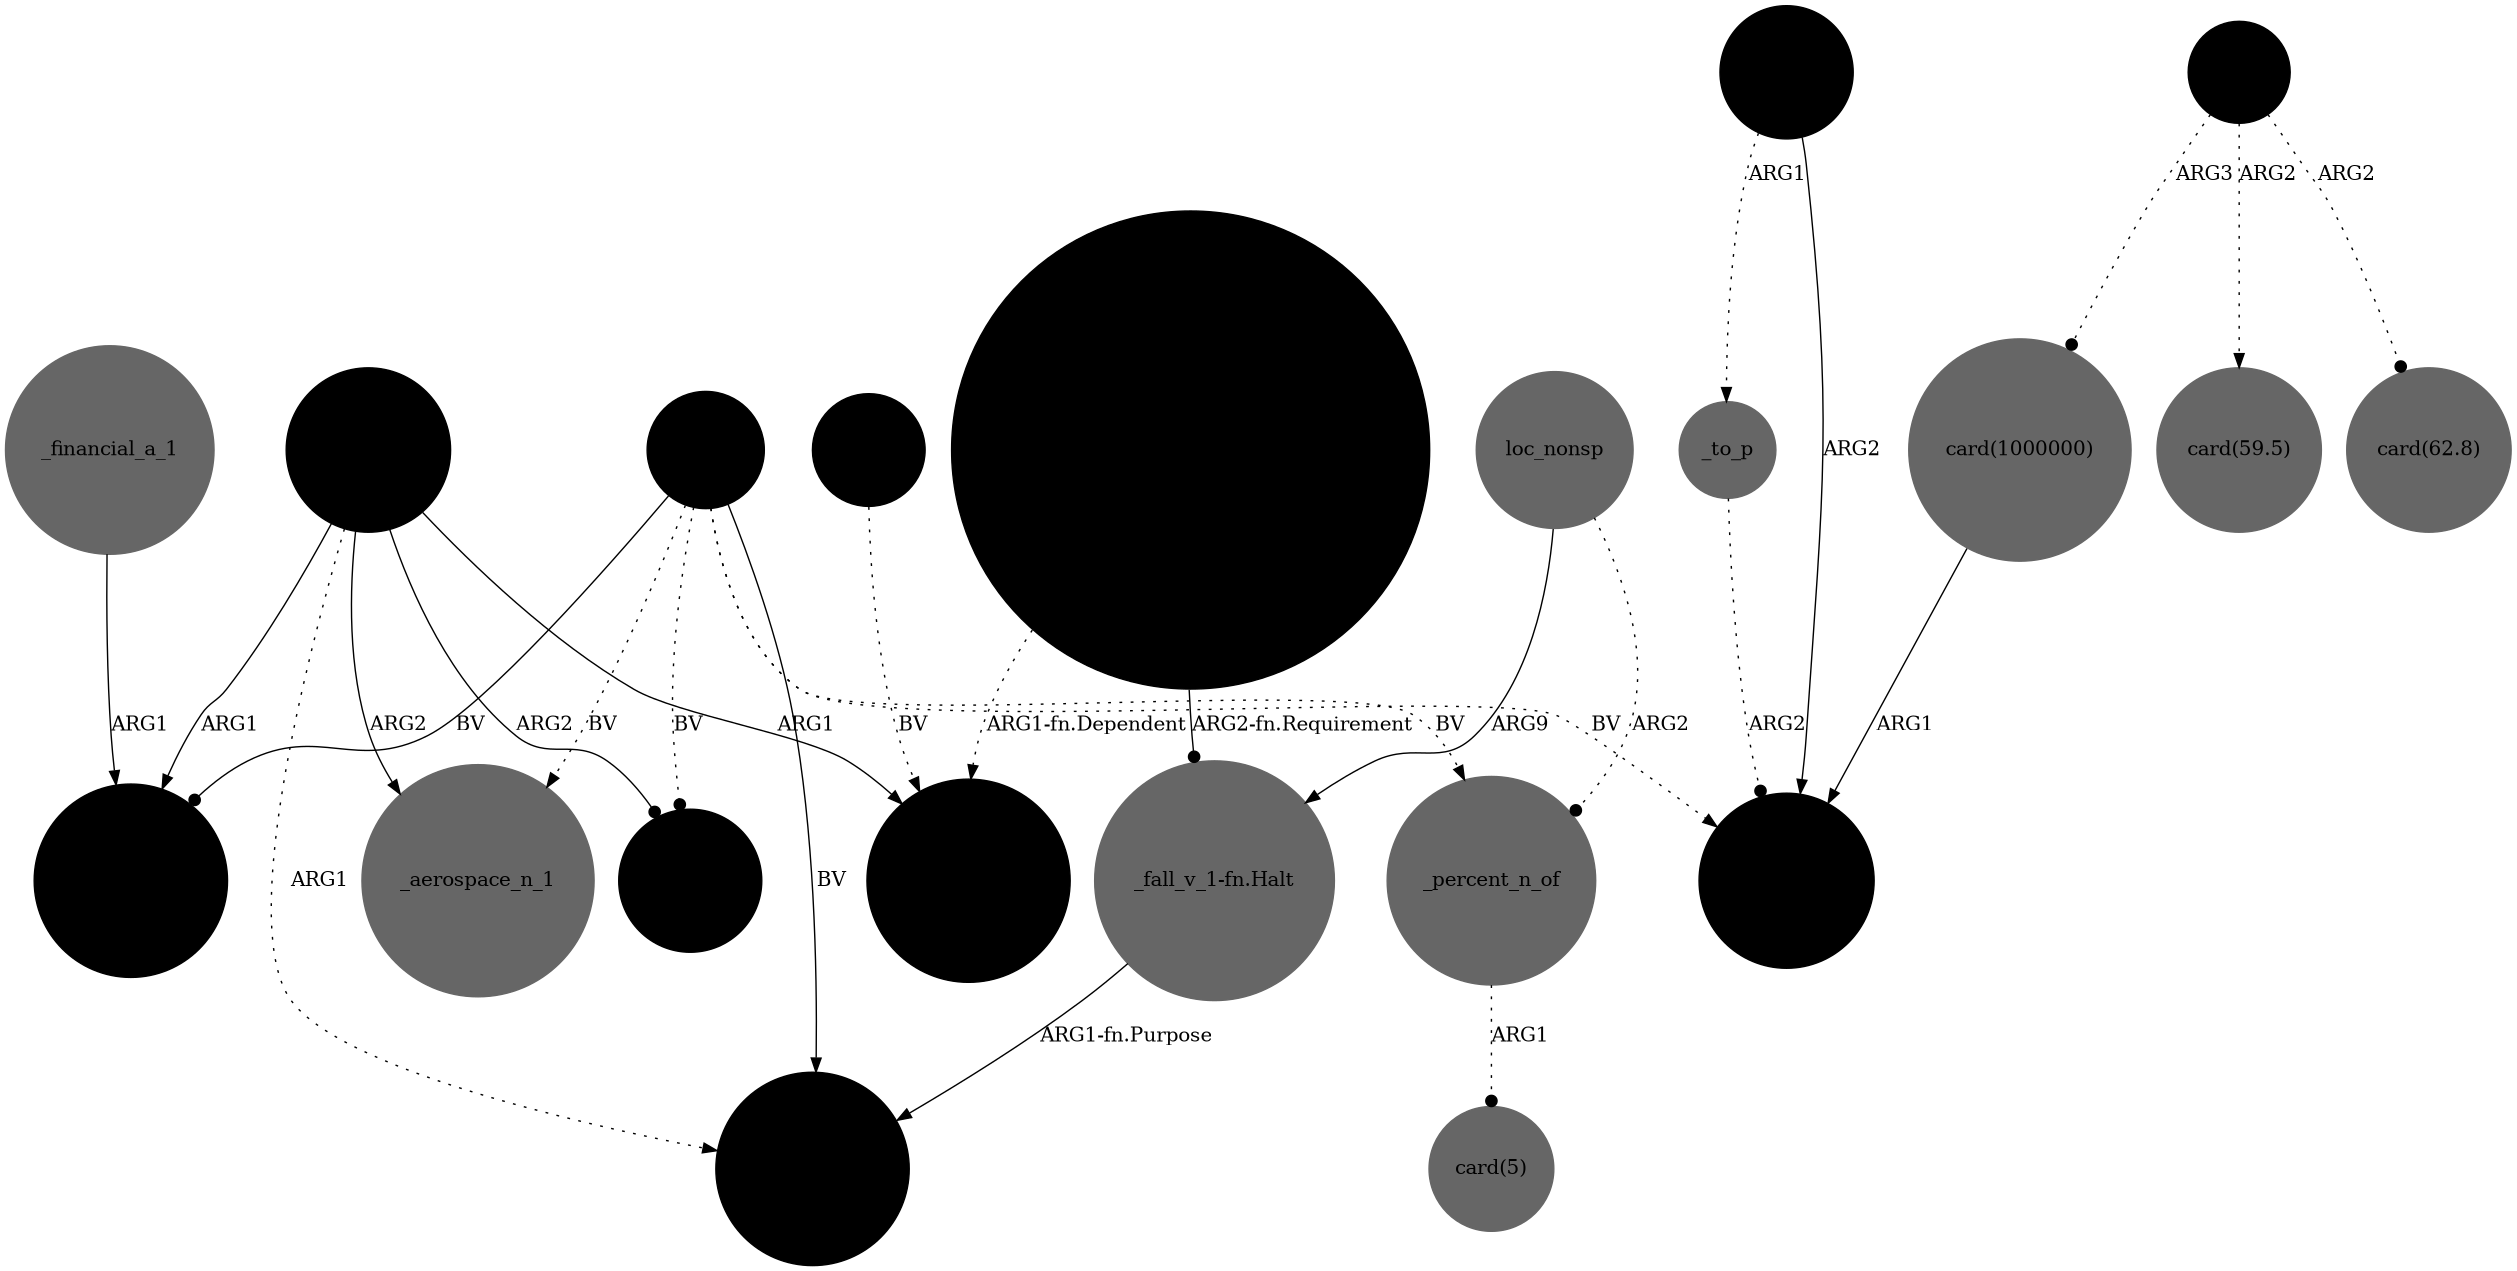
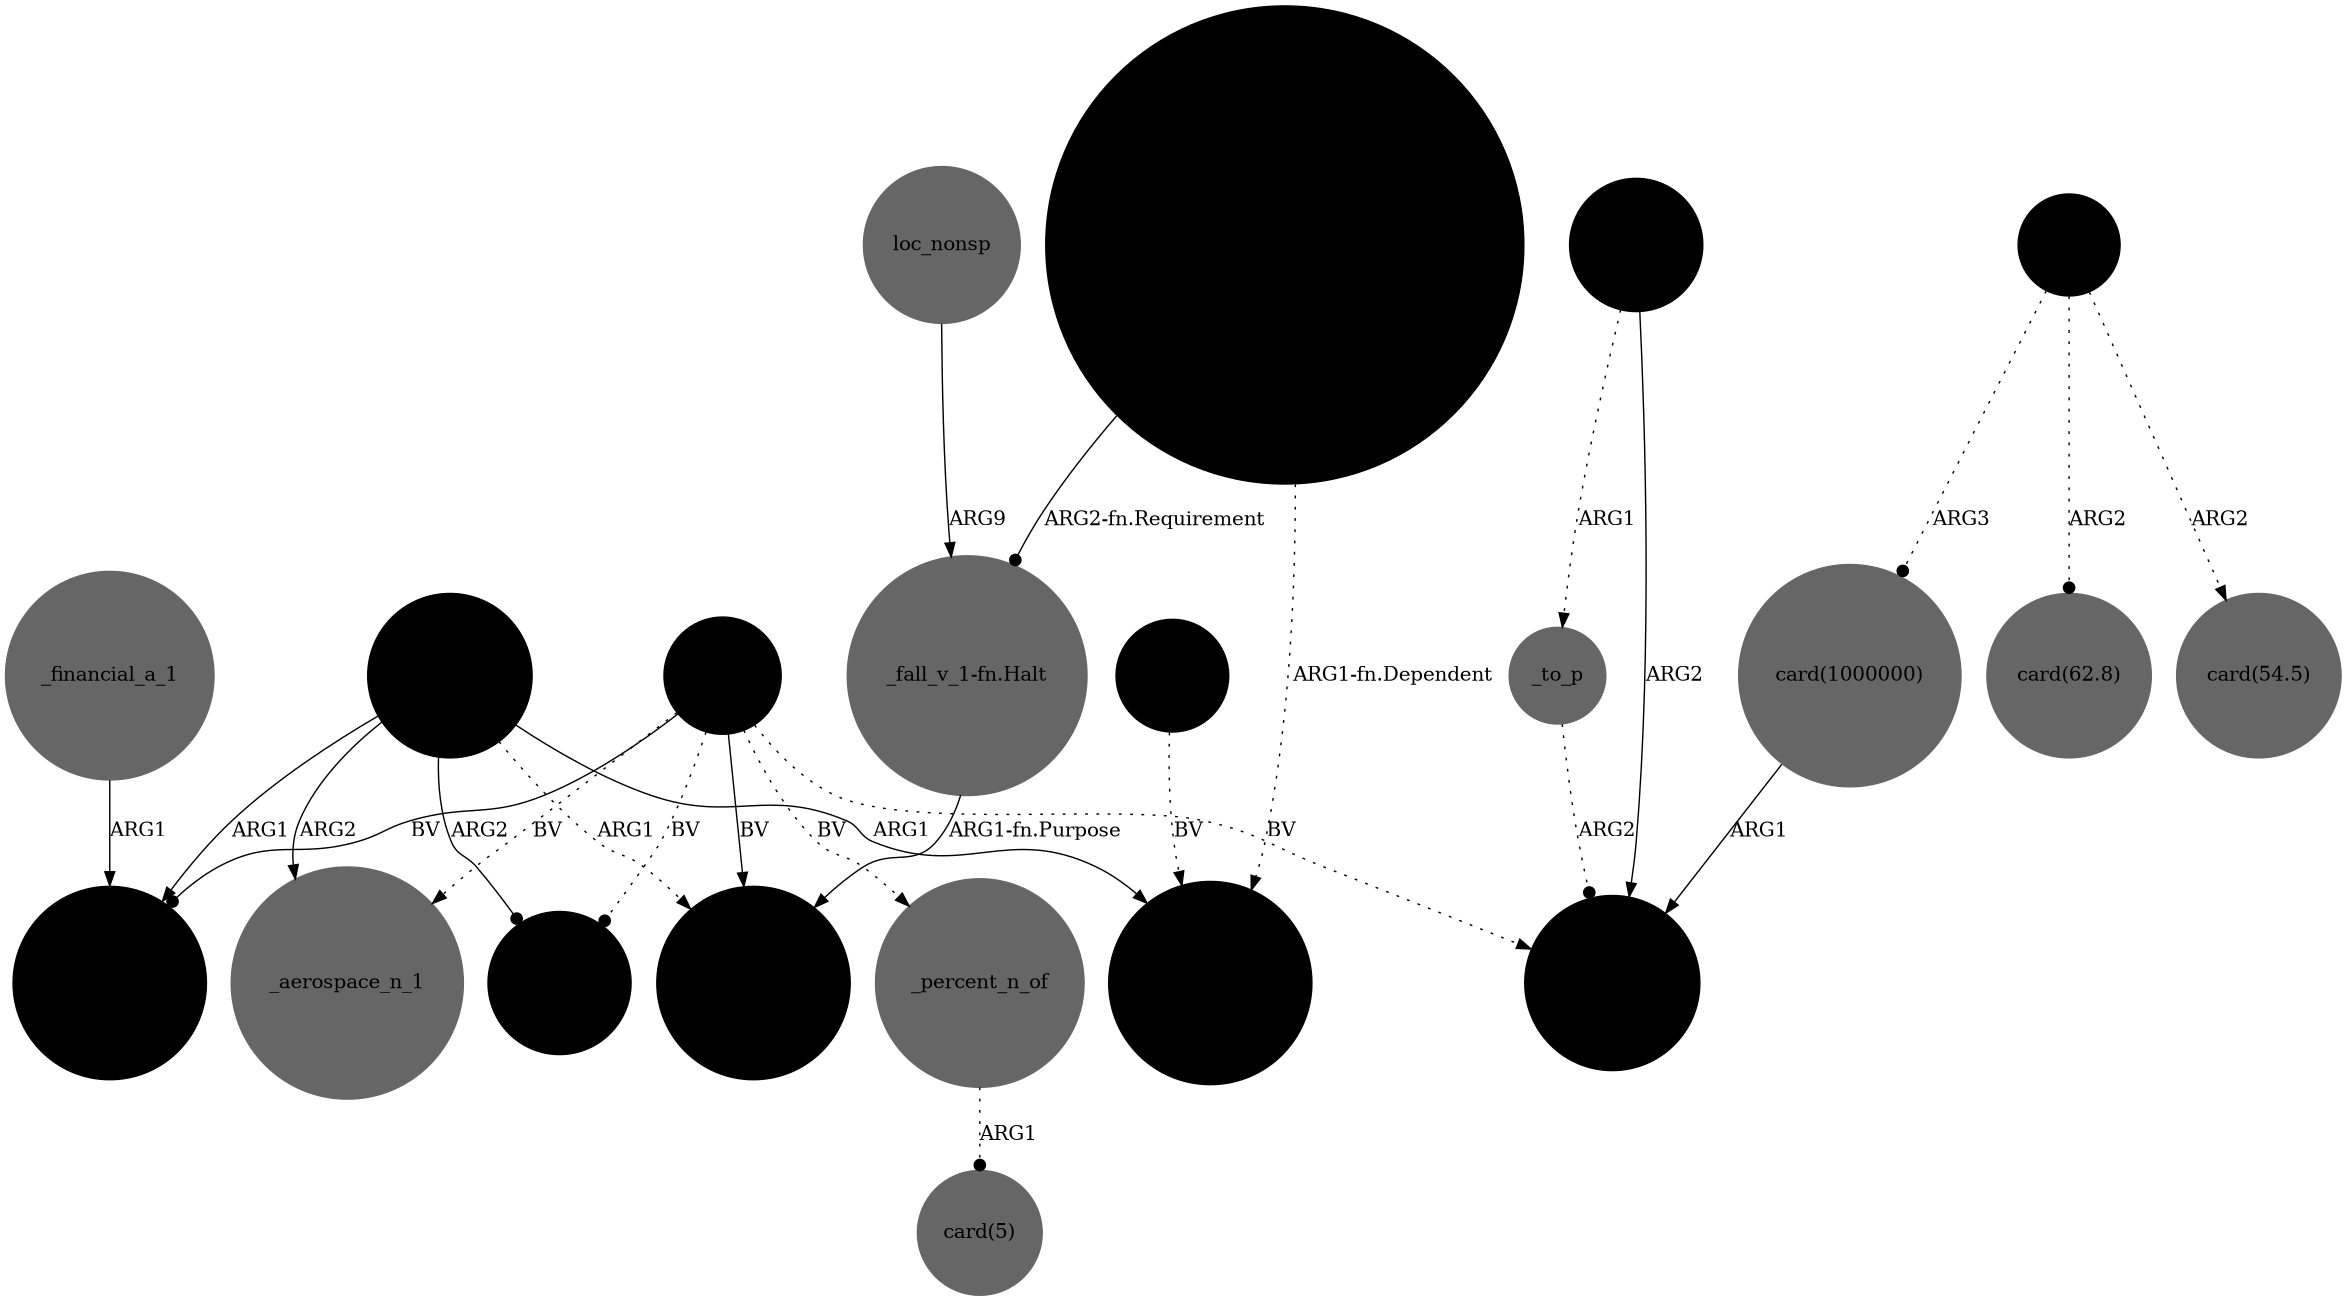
  digraph {
    node [color=black shape=circle style=filled]
    edge [arrowhead=normal style=dotted]
    udef_q
    _service_n_1
    _net_n_1
    _aerospace_n_1 [color=gray40]
    _dollar_n_1
    _income_n_1
    _percent_n_of [color=gray40]
    "card(5)" [color=gray40]
    compound
    _concern_n_1
    _financial_a_1 [color=gray40]
    "_say_v_to-fn.Have_as_requirement"
    "_fall_v_1-fn.Halt" [color=gray40]
    _from_p
    _to_p [color=gray40]
    "card(1000000)" [color=gray40]
    times
-   "card(59.5)" [color=gray40]
+   "card(59.5)" [color=gray40 label="card(54.5)"]
    "card(62.8)" [color=gray40]
    _the_q
    loc_nonsp [color=gray40]
    udef_q -> _service_n_1 [arrowhead=dot label=BV style=solid]
    udef_q -> _net_n_1 [arrowhead=dot label=BV]
    udef_q -> _aerospace_n_1 [label=BV]
    udef_q -> _dollar_n_1 [label=BV]
    udef_q -> _income_n_1 [label=BV style=solid]
    udef_q -> _percent_n_of [label=BV]
    _percent_n_of -> "card(5)" [arrowhead=dot label=ARG1]
    compound -> _service_n_1 [label=ARG1 style=solid]
    compound -> _net_n_1 [arrowhead=dot label=ARG2 style=solid]
    compound -> _aerospace_n_1 [label=ARG2 style=solid]
    compound -> _income_n_1 [label=ARG1]
    compound -> _concern_n_1 [label=ARG1 style=solid]
    _financial_a_1 -> _service_n_1 [label=ARG1 style=solid]
    "_say_v_to-fn.Have_as_requirement" -> _concern_n_1 [label="ARG1-fn.Dependent"]
    "_say_v_to-fn.Have_as_requirement" -> "_fall_v_1-fn.Halt" [arrowhead=dot label="ARG2-fn.Requirement" style=solid]
    "_fall_v_1-fn.Halt" -> _income_n_1 [label="ARG1-fn.Purpose" style=solid]
    _from_p -> _dollar_n_1 [label=ARG2 style=solid]
    _from_p -> _to_p [label=ARG1]
    _to_p -> _dollar_n_1 [arrowhead=dot label=ARG2]
    "card(1000000)" -> _dollar_n_1 [label=ARG1 style=solid]
    times -> "card(1000000)" [arrowhead=dot label=ARG3]
    times -> "card(59.5)" [label=ARG2]
    times -> "card(62.8)" [arrowhead=dot label=ARG2]
    _the_q -> _concern_n_1 [label=BV]
-   loc_nonsp -> _percent_n_of [arrowhead=dot label=ARG2]
    loc_nonsp -> "_fall_v_1-fn.Halt" [label=ARG9 style=solid]
  }
